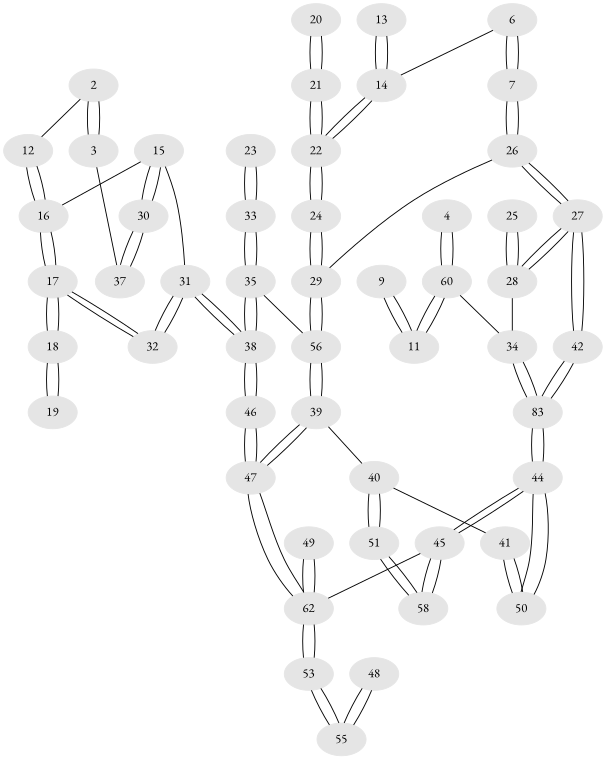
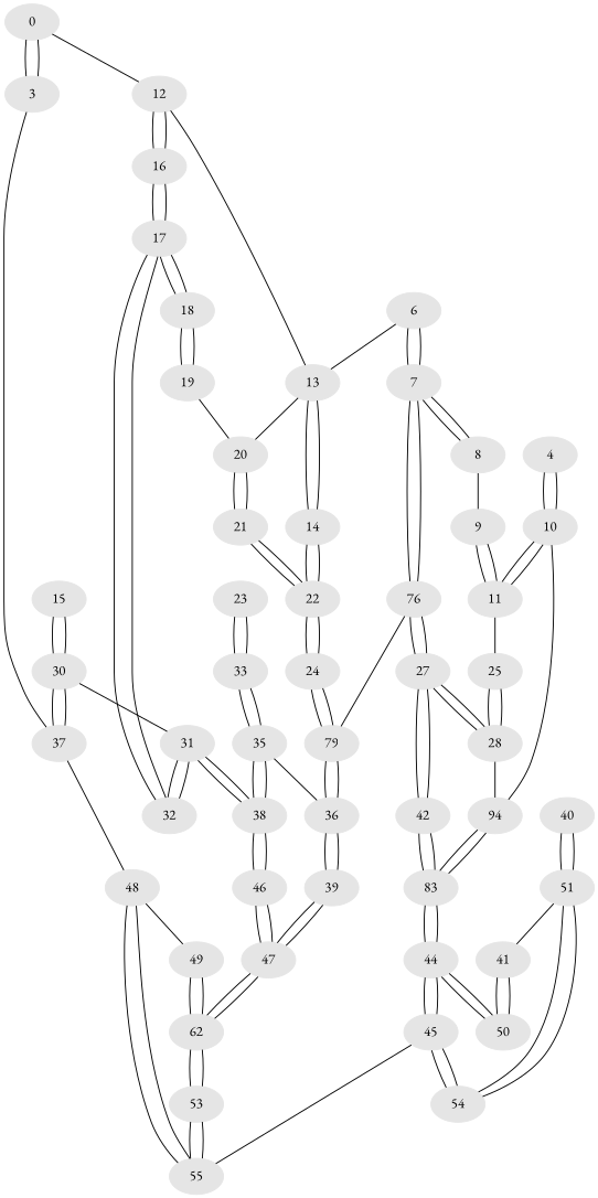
  graph {
    fontname="EB Garamond"
    node [color=gray90 fontname="EB Garamond" style=filled]
    edge [fontname="EB Garamond"]
-   2
+   2 [label=0]
    3
    12
    6
    7
    14
    37
    13
    16
    4
-   10 [label=60]
+   10
    15
    30
    48
    11
-   34
+   34 [label=94]
    45
    55
-   54 [label=58]
+   54
    9
-   26
+   8
+   26 [label=76]
    22
-   29
+   29 [label=79]
    27
    25
    28
    n28 [label=83]
    20
    17
    21
    24
    31
    18
    32
    19
    23
    33
    35
-   36 [label=56]
+   36
    42
    39
    38
    46
    44
    40
    47
    49
    41
    51
    n51 [label=62]
    50
    53
    2 -- 3
    2 -- 3
    2 -- 12
    3 -- 37
+   12 -- 13
    12 -- 16
    12 -- 16
    6 -- 7
    6 -- 7
-   6 -- 14
+   6 -- 13
+   7 -- 8
+   7 -- 8
    7 -- 26
    7 -- 26
    14 -- 22
    14 -- 22
+   37 -- 48
    13 -- 14
    13 -- 14
+   13 -- 20
    16 -- 17
    16 -- 17
    4 -- 10
    4 -- 10
    10 -- 11
    10 -- 11
    10 -- 34
-   15 -- 16
    15 -- 30
    15 -- 30
    30 -- 37
    30 -- 37
-   15 -- 31
+   30 -- 31
    48 -- 55
    48 -- 55
+   48 -- 49
+   11 -- 25
    34 -- n28
    34 -- n28
-   45 -- n51
+   45 -- 55
    45 -- 54
    45 -- 54
    9 -- 11
    9 -- 11
+   8 -- 9
    26 -- 29
    26 -- 27
    26 -- 27
    22 -- 24
    22 -- 24
    29 -- 36
    29 -- 36
    27 -- 28
    27 -- 28
    27 -- 42
    27 -- 42
    25 -- 28
    25 -- 28
    28 -- 34
    n28 -- 44
    n28 -- 44
    20 -- 21
    20 -- 21
    17 -- 18
    17 -- 18
    17 -- 32
    17 -- 32
    21 -- 22
    21 -- 22
    24 -- 29
    24 -- 29
    31 -- 32
    31 -- 32
    31 -- 38
    31 -- 38
    18 -- 19
    18 -- 19
+   19 -- 20
    23 -- 33
    23 -- 33
    33 -- 35
    33 -- 35
    35 -- 36
    35 -- 38
    35 -- 38
    36 -- 39
    36 -- 39
    42 -- n28
    42 -- n28
-   39 -- 40
    39 -- 47
    39 -- 47
    38 -- 46
    38 -- 46
    46 -- 47
    46 -- 47
    44 -- 45
    44 -- 45
    44 -- 50
    44 -- 50
-   40 -- 41
+   51 -- 41
    40 -- 51
    40 -- 51
    47 -- n51
    47 -- n51
    49 -- n51
    49 -- n51
    41 -- 50
    41 -- 50
    51 -- 54
    51 -- 54
    n51 -- 53
    n51 -- 53
    53 -- 55
    53 -- 55
  }
